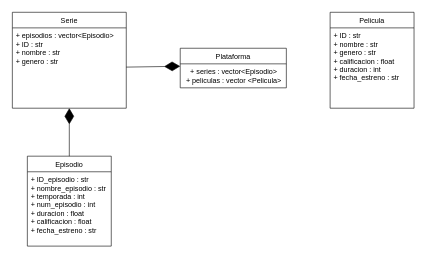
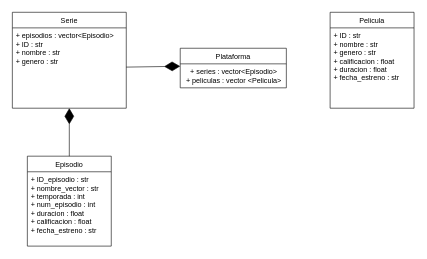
  <mxCell id="0" />
  <mxCell id="1" parent="0" />
  <mxCell id="2" value="Serie" style="swimlane;fontStyle=0;childLayout=stackLayout;horizontal=1;startSize=26;fillColor=none;horizontalStack=0;resizeParent=1;resizeParentMax=0;resizeLast=0;collapsible=1;marginBottom=0;" parent="1" vertex="1"><mxGeometry x="20" y="20" width="190" height="160" as="geometry" /></mxCell>
  <mxCell id="3" value="+ episodios : vector&lt;Episodio&gt;&#10;+ ID : str&#10;+ nombre : str&#10;+ genero : str" style="text;strokeColor=none;fillColor=none;align=left;verticalAlign=top;spacingLeft=4;spacingRight=4;overflow=hidden;rotatable=0;points=[[0,0.5],[1,0.5]];portConstraint=eastwest;" parent="2" vertex="1"><mxGeometry y="26" width="190" height="134" as="geometry" /></mxCell>
  <mxCell id="4" value="Episodio" style="swimlane;fontStyle=0;childLayout=stackLayout;horizontal=1;startSize=26;fillColor=none;horizontalStack=0;resizeParent=1;resizeParentMax=0;resizeLast=0;collapsible=1;marginBottom=0;" parent="1" vertex="1"><mxGeometry x="45" y="260" width="140" height="150" as="geometry" /></mxCell>
- <mxCell id="5" value="+ ID_episodio : str&#10;+ nombre_episodio : str&#10;+ temporada : int&#10;+ num_episodio : int&#10;+ duracion : float&#10;+ calificacion : float&#10;+ fecha_estreno : str" style="text;strokeColor=none;fillColor=none;align=left;verticalAlign=top;spacingLeft=4;spacingRight=4;overflow=hidden;rotatable=0;points=[[0,0.5],[1,0.5]];portConstraint=eastwest;" parent="4" vertex="1"><mxGeometry y="26" width="140" height="124" as="geometry" /></mxCell>
+ <mxCell id="5" value="+ ID_episodio : str&#10;+ nombre_vector : str&#10;+ temporada : int&#10;+ num_episodio : int&#10;+ duracion : float&#10;+ calificacion : float&#10;+ fecha_estreno : str" style="text;strokeColor=none;fillColor=none;align=left;verticalAlign=top;spacingLeft=4;spacingRight=4;overflow=hidden;rotatable=0;points=[[0,0.5],[1,0.5]];portConstraint=eastwest;" parent="4" vertex="1"><mxGeometry y="26" width="140" height="124" as="geometry" /></mxCell>
  <mxCell id="6" value="" style="endArrow=diamondThin;endFill=1;endSize=24;html=1;exitX=0.5;exitY=0;exitDx=0;exitDy=0;" parent="1" source="4" edge="1"><mxGeometry width="160" relative="1" as="geometry"><mxPoint x="230" y="270" as="sourcePoint" /><mxPoint x="115" y="180" as="targetPoint" /></mxGeometry></mxCell>
  <mxCell id="7" value="Plataforma" style="swimlane;fontStyle=0;childLayout=stackLayout;horizontal=1;startSize=26;fillColor=none;horizontalStack=0;resizeParent=1;resizeParentMax=0;resizeLast=0;collapsible=1;marginBottom=0;" parent="1" vertex="1"><mxGeometry x="300" y="80" width="177" height="66" as="geometry" /></mxCell>
  <mxCell id="8" value="+ series : vector&amp;lt;Episodio&amp;gt;&lt;br&gt;+ peliculas : vector &amp;lt;Pelicula&amp;gt;" style="text;html=1;align=center;verticalAlign=middle;resizable=0;points=[];autosize=1;strokeColor=none;fillColor=none;" parent="7" vertex="1"><mxGeometry y="26" width="177" height="40" as="geometry" /></mxCell>
  <mxCell id="9" value="Pelicula" style="swimlane;fontStyle=0;childLayout=stackLayout;horizontal=1;startSize=26;fillColor=none;horizontalStack=0;resizeParent=1;resizeParentMax=0;resizeLast=0;collapsible=1;marginBottom=0;" parent="1" vertex="1"><mxGeometry x="550" y="20" width="140" height="160" as="geometry" /></mxCell>
- <mxCell id="10" value="+ ID : str&#10;+ nombre : str&#10;+ genero : str&#10;+ calificacion : float&#10;+ duracion : int&#10;+ fecha_estreno : str" style="text;strokeColor=none;fillColor=none;align=left;verticalAlign=top;spacingLeft=4;spacingRight=4;overflow=hidden;rotatable=0;points=[[0,0.5],[1,0.5]];portConstraint=eastwest;" parent="9" vertex="1"><mxGeometry y="26" width="140" height="134" as="geometry" /></mxCell>
+ <mxCell id="10" value="+ ID : str&#10;+ nombre : str&#10;+ genero : str&#10;+ calificacion : float&#10;+ duracion : float&#10;+ fecha_estreno : str" style="text;strokeColor=none;fillColor=none;align=left;verticalAlign=top;spacingLeft=4;spacingRight=4;overflow=hidden;rotatable=0;points=[[0,0.5],[1,0.5]];portConstraint=eastwest;" parent="9" vertex="1"><mxGeometry y="26" width="140" height="134" as="geometry" /></mxCell>
  <mxCell id="11" value="" style="endArrow=diamondThin;endFill=1;endSize=24;html=1;" parent="1" source="3" edge="1"><mxGeometry width="160" relative="1" as="geometry"><mxPoint x="125" y="270" as="sourcePoint" /><mxPoint x="300" y="110" as="targetPoint" /></mxGeometry></mxCell>
